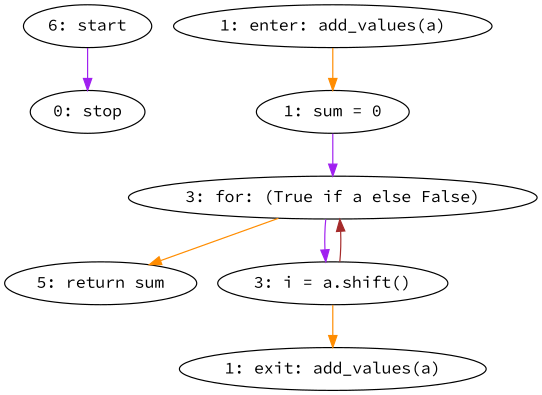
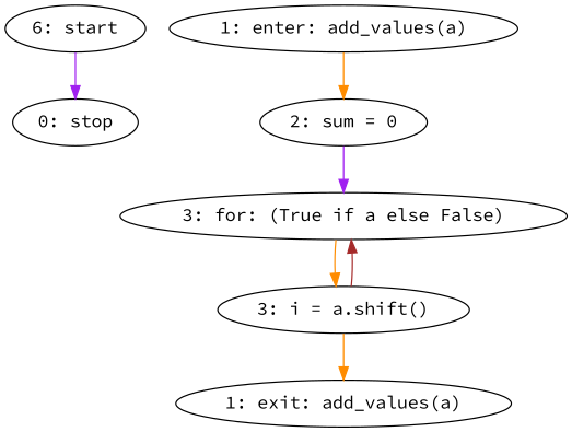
  strict digraph {
    fontname="Source Code Pro"
    node [fontname="Source Code Pro"]
    edge [color=purple fontname="Source Code Pro"]
    n1 [label="6: start"]
    n2 [label="0: stop"]
    n3 [label="1: enter: add_values(a)"]
-   n4 [label="1: sum = 0"]
+   n4 [label="2: sum = 0"]
    n5 [label="3: for: (True if a else False)"]
-   n6 [label="5: return sum"]
    n7 [label="3: i = a.shift()"]
    n8 [label="1: exit: add_values(a)"]
    n1 -> n2
    n3 -> n4 [color=darkorange]
    n4 -> n5
-   n5 -> n6 [color=darkorange]
-   n5 -> n7
+   n5 -> n7 [color=darkorange]
    n7 -> n5 [color=brown]
    n7 -> n8 [color=darkorange]
  }
